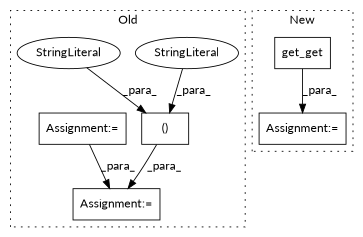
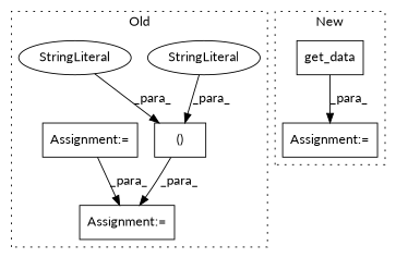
  digraph {
    fontname=Lato
    node [a=7 l=1 shape=box fontname=Lato]
    edge [fontname=Lato]
    n1 [a=106 l=52 label="()" s=432]
    n2 [label="Assignment:=" s=533]
    n3 [a=45 l=8 label=StringLiteral s=476 shape=ellipse]
    n4 [a=45 l=9 label=StringLiteral s=454 shape=ellipse]
    n5 [label="Assignment:=" s=502]
-   n6 [a=32 l=10 label=get_get s=232]
+   n6 [a=32 l=10 label=get_data s=232]
    n7 [label="Assignment:=" s=254]
    subgraph cluster_1 {
      label=Old
      style=dotted
      n1
      n2
      n3
      n4
      n5
    }
    subgraph cluster_2 {
      label=New
      style=dotted
      n6
      n7
    }
    n1 -> n2 [label=_para_]
    n3 -> n1 [label=_para_]
    n4 -> n1 [label=_para_]
    n5 -> n2 [label=_para_]
    n6 -> n7 [label=_para_]
  }
